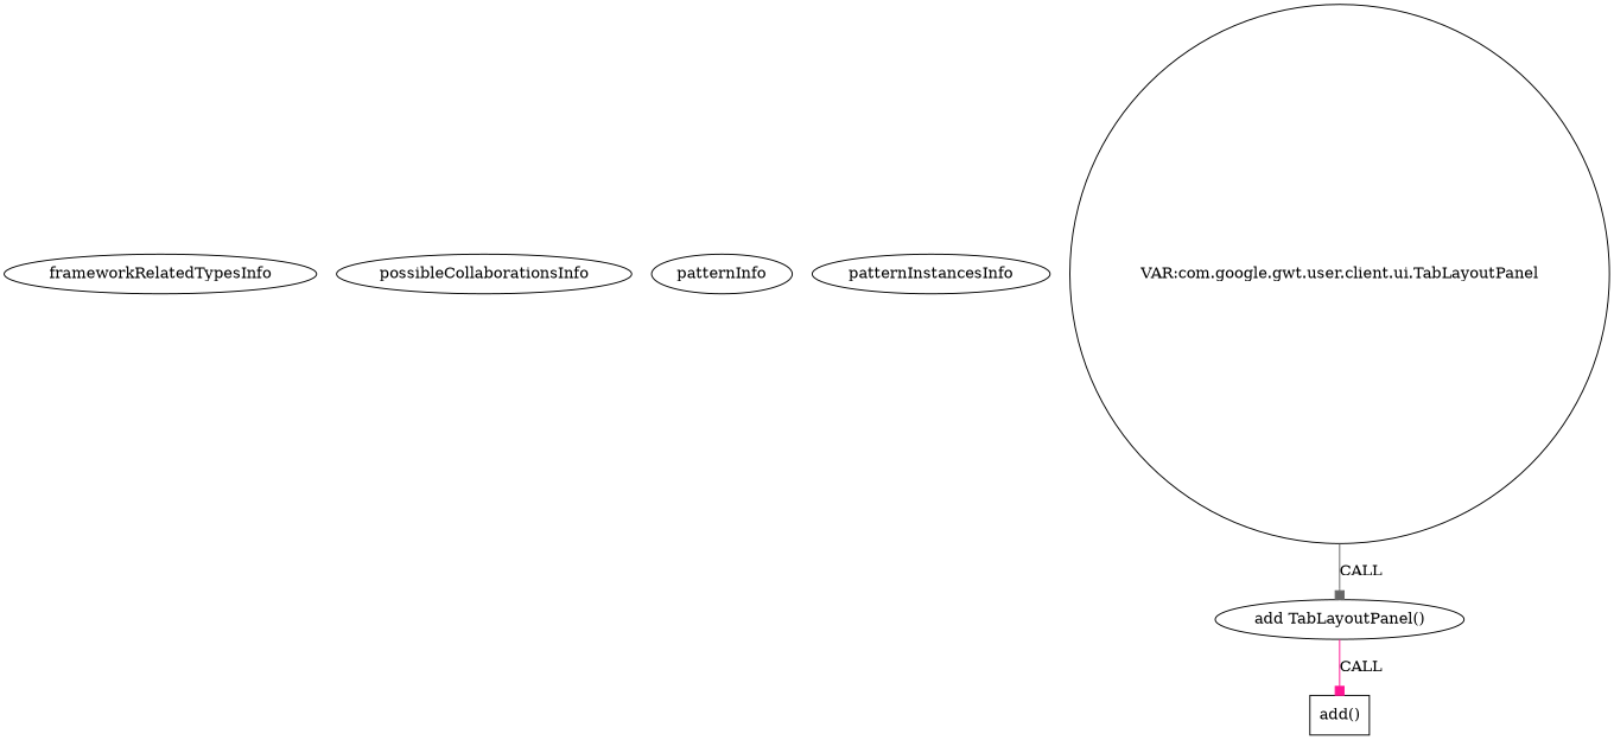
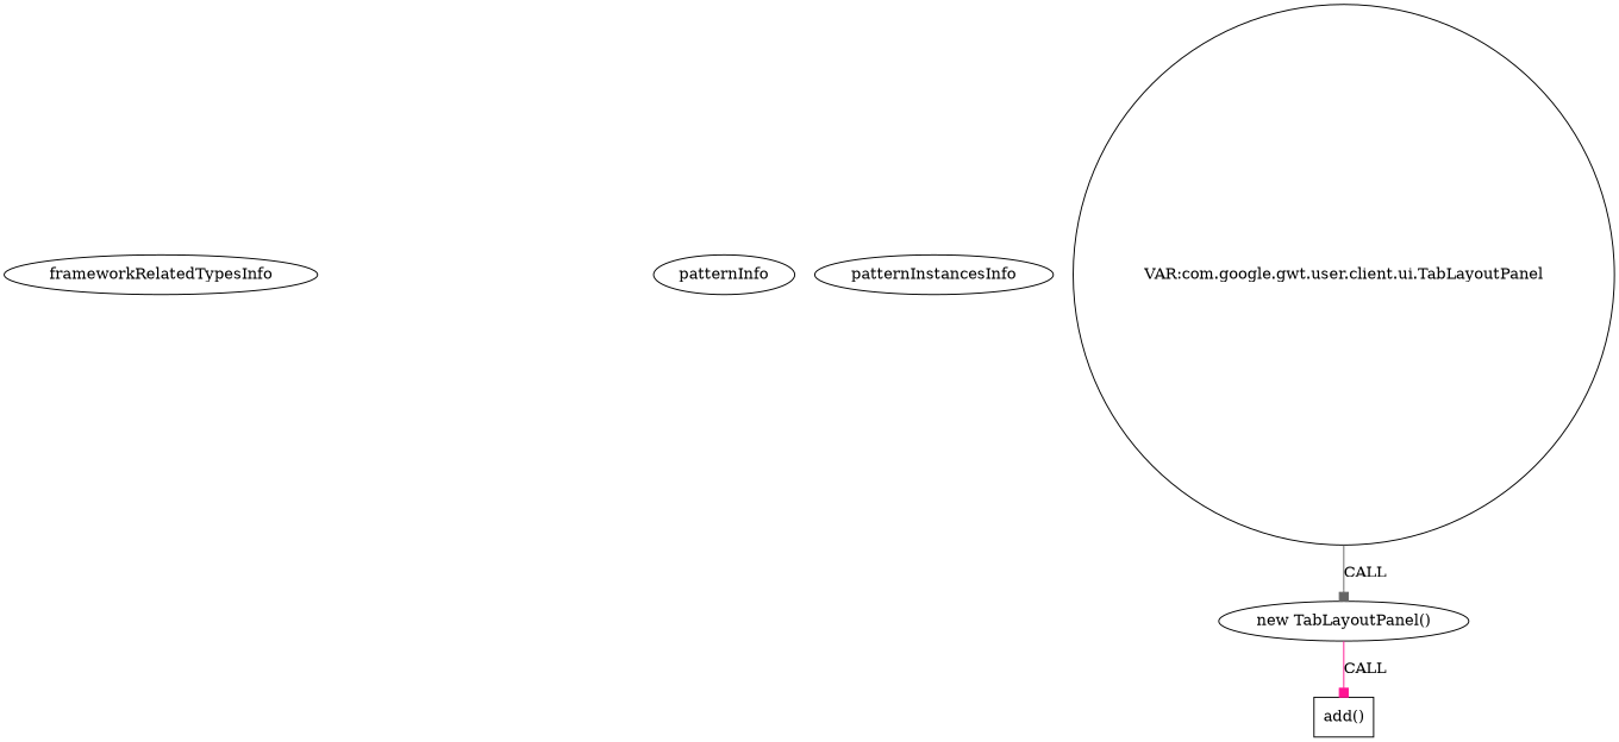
  digraph {
    edge [arrowhead=box]
    frameworkRelatedTypesInfo
-   possibleCollaborationsInfo
    patternInfo [frequency=3.0 patternRootClient=null]
    patternInstancesInfo [0="woox-serverapp~/woox-serverapp/serverapp-master/src/wooxes/net/shared/Ordinador.java~com.google.gwt.user.client.ui.Panel getPanel()~4663" 1="avida-cookmaster~/avida-cookmaster/cookmaster-master/src/cookmaster/client/Cookmaster.java~Cookmaster~769" 2="woox-serverapp~/woox-serverapp/serverapp-master/src/wooxes/net/shared/Ordinador.java~Ordinador~4662"]
-   n5 [isFrameworkType=false label="add TabLayoutPanel()" vertexType=CONSTRUCTOR_CALL]
+   n5 [isFrameworkType=false label="new TabLayoutPanel()" vertexType=CONSTRUCTOR_CALL]
    n6 [isFrameworkType=false label="add()" shape=box vertexType=INSIDE_CALL]
    n7 [isFrameworkType=false label="VAR:com.google.gwt.user.client.ui.TabLayoutPanel" shape=circle vertexType=VARIABLE_EXPRESION]
    n5 -> n6 [color=deeppink label=CALL]
    n7 -> n5 [color=gray40 label=CALL]
  }
